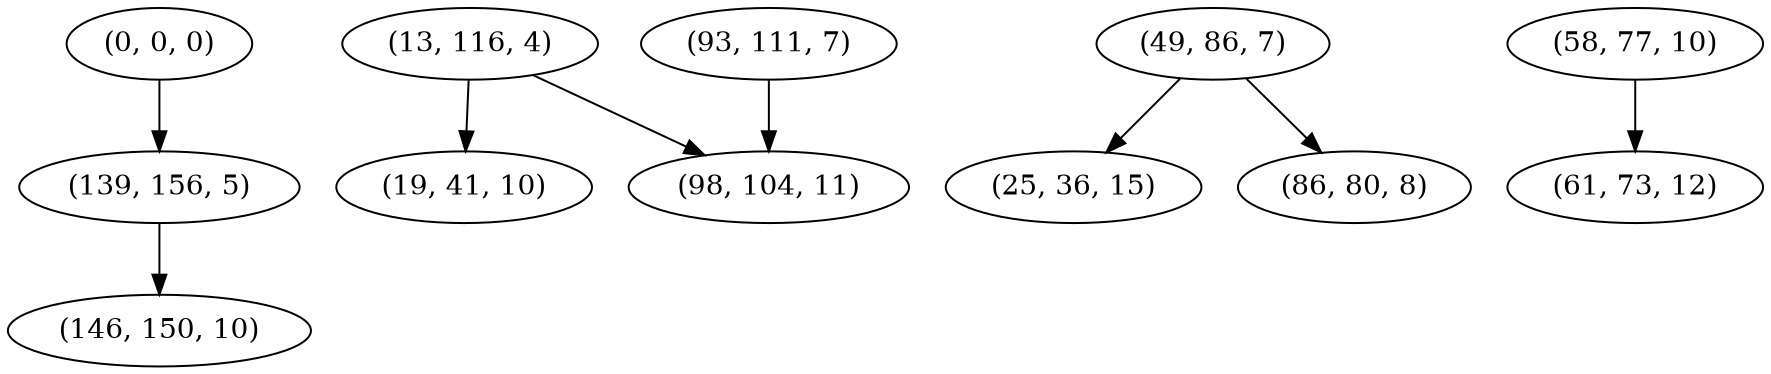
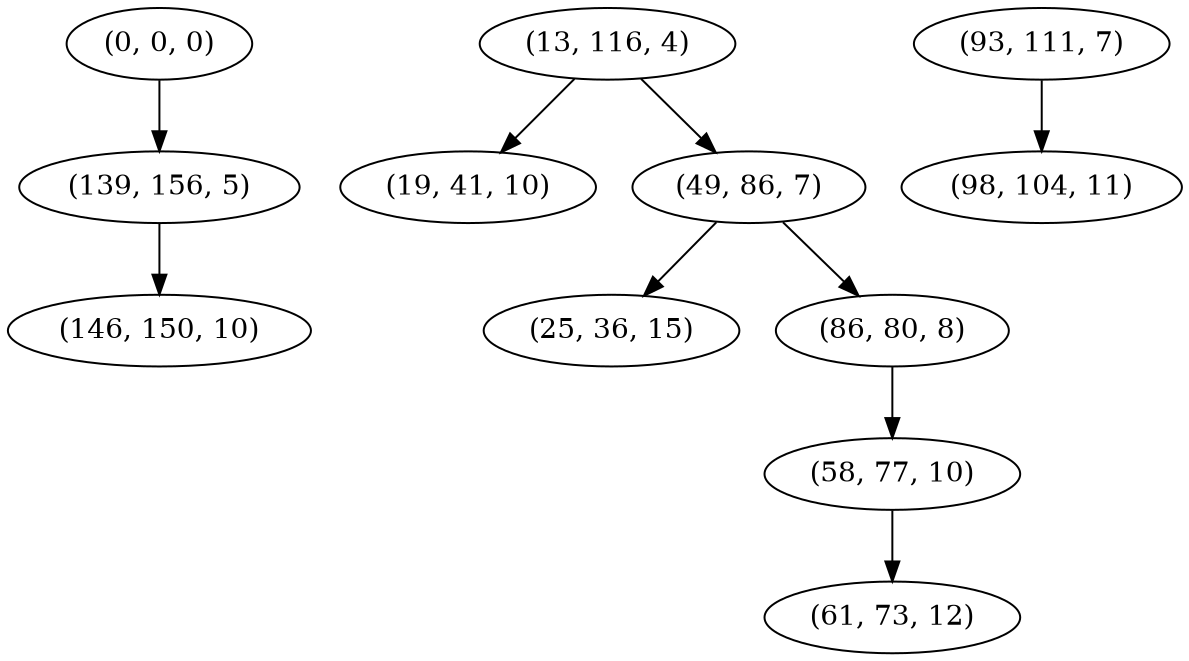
  digraph {
    "(0, 0, 0)"
    "(139, 156, 5)"
    "(13, 116, 4)"
    "(19, 41, 10)"
    "(49, 86, 7)"
    "(146, 150, 10)"
    "(25, 36, 15)"
    n8 [label="(86, 80, 8)"]
    "(93, 111, 7)"
    "(98, 104, 11)"
    "(58, 77, 10)"
    "(61, 73, 12)"
    "(0, 0, 0)" -> "(139, 156, 5)"
    "(139, 156, 5)" -> "(146, 150, 10)"
    "(13, 116, 4)" -> "(19, 41, 10)"
-   "(13, 116, 4)" -> "(98, 104, 11)"
+   "(13, 116, 4)" -> "(49, 86, 7)"
    "(49, 86, 7)" -> "(25, 36, 15)"
    "(49, 86, 7)" -> n8
+   n8 -> "(58, 77, 10)"
    "(93, 111, 7)" -> "(98, 104, 11)"
    "(58, 77, 10)" -> "(61, 73, 12)"
  }
